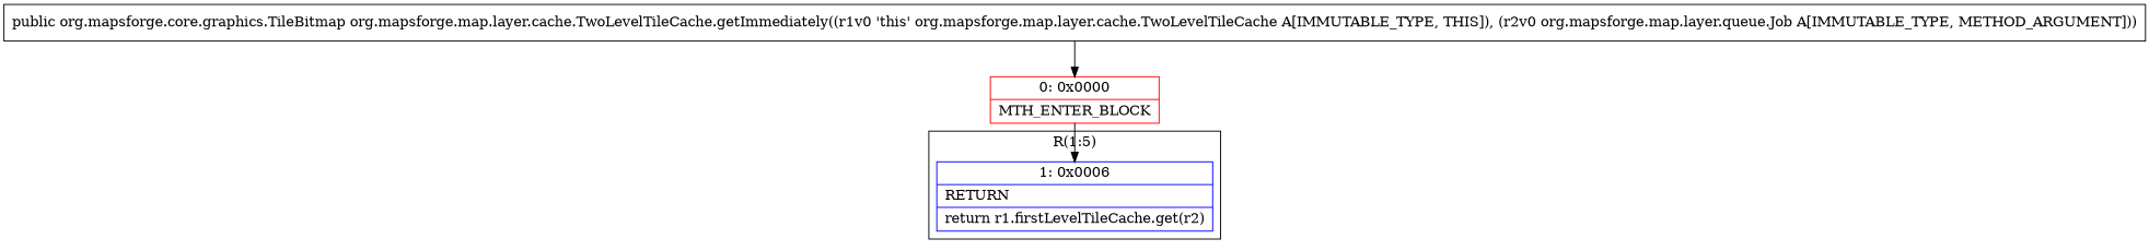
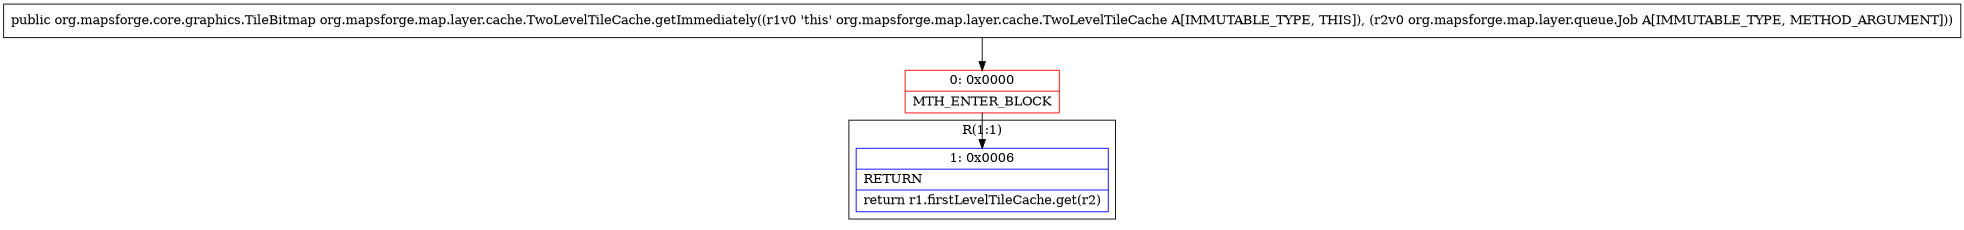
  digraph {
    node [shape=record]
    n1 [color=blue label="{1\:\ 0x0006|RETURN\l|return r1.firstLevelTileCache.get(r2)\l}"]
    n2 [color=red label="{0\:\ 0x0000|MTH_ENTER_BLOCK\l}"]
    n3 [label="{public org.mapsforge.core.graphics.TileBitmap org.mapsforge.map.layer.cache.TwoLevelTileCache.getImmediately((r1v0 'this' org.mapsforge.map.layer.cache.TwoLevelTileCache A[IMMUTABLE_TYPE, THIS]), (r2v0 org.mapsforge.map.layer.queue.Job A[IMMUTABLE_TYPE, METHOD_ARGUMENT])) }"]
    subgraph cluster_1 {
-     label="R(1:5)"
+     label="R(1:1)"
      n1
    }
    n2 -> n1
    n3 -> n2
  }
